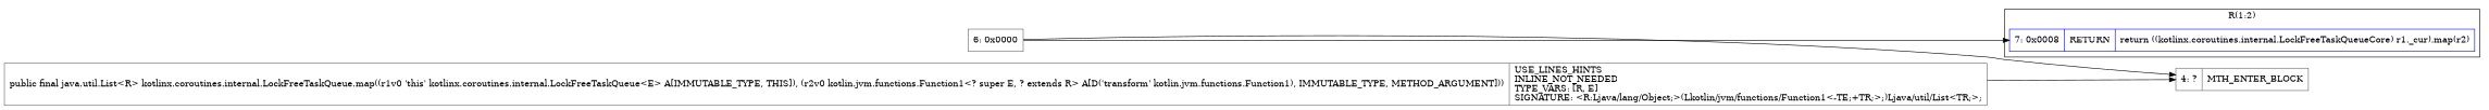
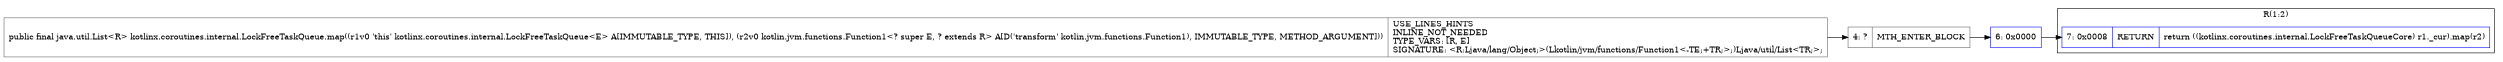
  digraph {
    rankdir=LR
    node [color=blue shape=record]
    n1 [label="{7\:\ 0x0008|RETURN\l|return ((kotlinx.coroutines.internal.LockFreeTaskQueueCore) r1._cur).map(r2)\l}"]
    n2 [color=gray40 label="{4\:\ ?|MTH_ENTER_BLOCK\l}"]
-   n3 [color=gray40 label="{6\:\ 0x0000}"]
+   n3 [label="{6\:\ 0x0000}"]
    n4 [color=gray40 label="{public final java.util.List\<R\> kotlinx.coroutines.internal.LockFreeTaskQueue.map((r1v0 'this' kotlinx.coroutines.internal.LockFreeTaskQueue\<E\> A[IMMUTABLE_TYPE, THIS]), (r2v0 kotlin.jvm.functions.Function1\<? super E, ? extends R\> A[D('transform' kotlin.jvm.functions.Function1), IMMUTABLE_TYPE, METHOD_ARGUMENT]))  | USE_LINES_HINTS\lINLINE_NOT_NEEDED\lTYPE_VARS: [R, E]\lSIGNATURE: \<R:Ljava\/lang\/Object;\>(Lkotlin\/jvm\/functions\/Function1\<\-TE;+TR;\>;)Ljava\/util\/List\<TR;\>;\l}"]
    subgraph cluster_1 {
      label="R(1:2)"
      n1
    }
-   n3 -> n2
+   n2 -> n3
    n3 -> n1
    n4 -> n2
  }
